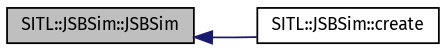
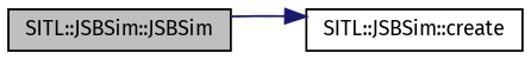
  digraph {
    rankdir=LR
    fontname="Fira Sans"
    node [color=black fontname="Fira Sans" fontsize=10 shape=record style=filled]
    n1 [fillcolor=grey75 fontcolor=black height=0.2 label="SITL::JSBSim::JSBSim" width=0.4]
    n2 [fillcolor=white height=0.2 label="SITL::JSBSim::create" width=0.4]
-   n1 -> n2 [color=midnightblue dir=back fontname="Fira Sans" fontsize=10 labelfontname=Helvetica labelfontsize=10 style=solid]
+   n2 -> n1 [color=midnightblue dir=back fontname="Fira Sans" fontsize=10 labelfontname=Helvetica labelfontsize=10 style=solid]
  }
